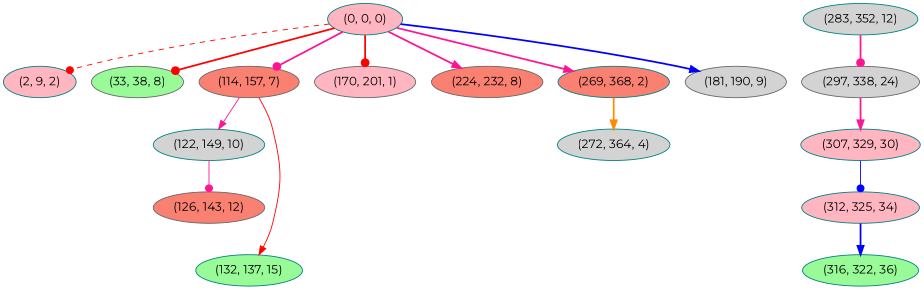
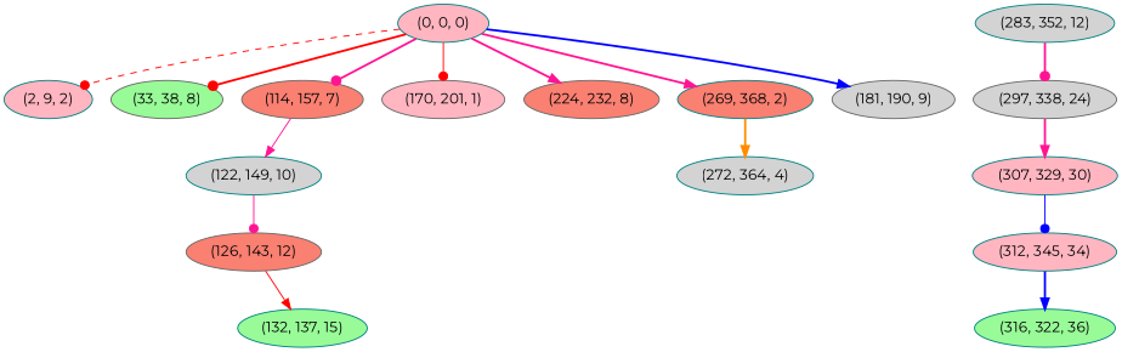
  digraph {
    fontname=Montserrat
    node [color=teal fillcolor=lightpink fontname=Montserrat style=filled]
    edge [arrowhead=normal color=deeppink fontname=Montserrat style=bold]
    "(0, 0, 0)"
    "(2, 9, 2)"
    "(33, 38, 8)" [color=gray40 fillcolor=palegreen]
    "(114, 157, 7)" [color=gray40 fillcolor=salmon]
    "(170, 201, 1)" [color=gray40]
    "(224, 232, 8)" [color=gray40 fillcolor=salmon]
    "(269, 368, 2)" [fillcolor=salmon]
    "(181, 190, 9)" [color=gray40 fillcolor=lightgrey]
    "(122, 149, 10)" [fillcolor=lightgrey]
    "(272, 364, 4)" [fillcolor=lightgrey]
    "(126, 143, 12)" [color=gray40 fillcolor=salmon]
    "(132, 137, 15)" [fillcolor=palegreen]
    "(283, 352, 12)" [fillcolor=lightgrey]
    "(297, 338, 24)" [color=gray40 fillcolor=lightgrey]
    "(307, 329, 30)"
-   "(312, 325, 34)"
+   "(312, 325, 34)" [label="(312, 345, 34)"]
    "(316, 322, 36)" [fillcolor=palegreen]
    "(0, 0, 0)" -> "(2, 9, 2)" [arrowhead=dot color=red style=dashed]
    "(0, 0, 0)" -> "(33, 38, 8)" [arrowhead=dot color=red]
    "(0, 0, 0)" -> "(114, 157, 7)" [arrowhead=dot]
-   "(0, 0, 0)" -> "(170, 201, 1)" [arrowhead=dot color=red]
+   "(0, 0, 0)" -> "(170, 201, 1)" [arrowhead=dot color=red style=solid]
    "(0, 0, 0)" -> "(224, 232, 8)"
    "(0, 0, 0)" -> "(269, 368, 2)"
    "(0, 0, 0)" -> "(181, 190, 9)" [color=blue]
    "(114, 157, 7)" -> "(122, 149, 10)" [style=solid]
    "(269, 368, 2)" -> "(272, 364, 4)" [color=darkorange]
    "(122, 149, 10)" -> "(126, 143, 12)" [arrowhead=dot style=solid]
-   "(114, 157, 7)" -> "(132, 137, 15)" [color=red style=solid]
+   "(126, 143, 12)" -> "(132, 137, 15)" [color=red style=solid]
    "(283, 352, 12)" -> "(297, 338, 24)" [arrowhead=dot]
    "(297, 338, 24)" -> "(307, 329, 30)"
    "(307, 329, 30)" -> "(312, 325, 34)" [arrowhead=dot color=blue style=solid]
    "(312, 325, 34)" -> "(316, 322, 36)" [color=blue]
  }
